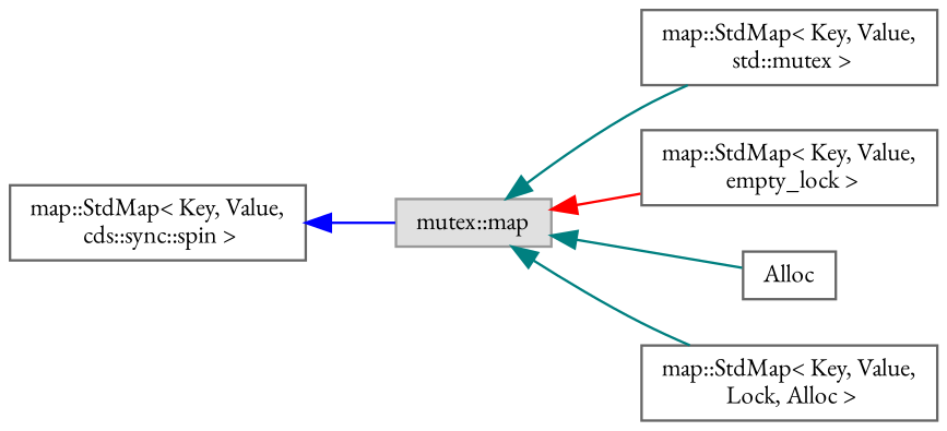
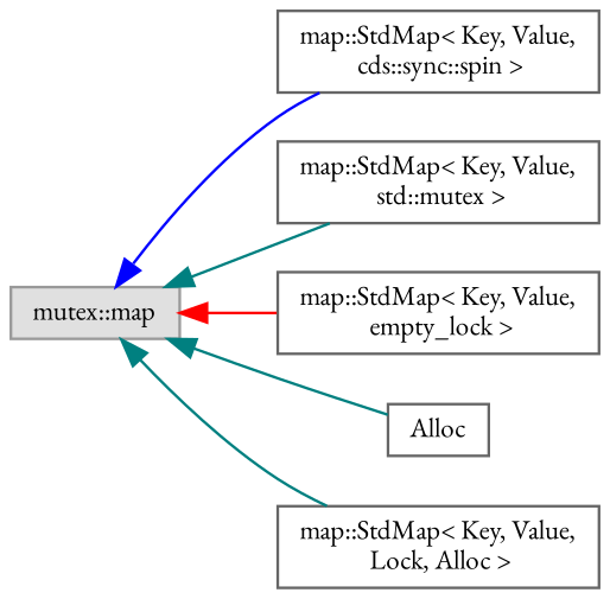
  digraph {
    fontname="EB Garamond"
    rankdir=LR
    node [color=grey40 fillcolor=white fontname="EB Garamond" fontsize=10 shape=box style=filled]
    edge [color=teal dir=back fontname="EB Garamond" fontsize=10 labelfontname=Helvetica labelfontsize=10 style=solid]
    n1 [color=grey60 fillcolor="#E0E0E0" height=0.2 label="mutex::map" width=0.4]
    n2 [height=0.2 label="map::StdMap\< Key, Value,\l cds::sync::spin \>" width=0.4]
    n3 [height=0.2 label="map::StdMap\< Key, Value,\l std::mutex \>" width=0.4]
    n4 [height=0.2 label="map::StdMap\< Key, Value,\l empty_lock \>" width=0.4]
    n5 [height=0.2 label=Alloc width=0.4]
    n6 [height=0.2 label="map::StdMap\< Key, Value,\l Lock, Alloc \>" width=0.4]
-   n2 -> n1 [color=blue]
+   n1 -> n2 [color=blue]
    n1 -> n3
    n1 -> n4 [color=red]
    n1 -> n5
    n1 -> n6
  }
